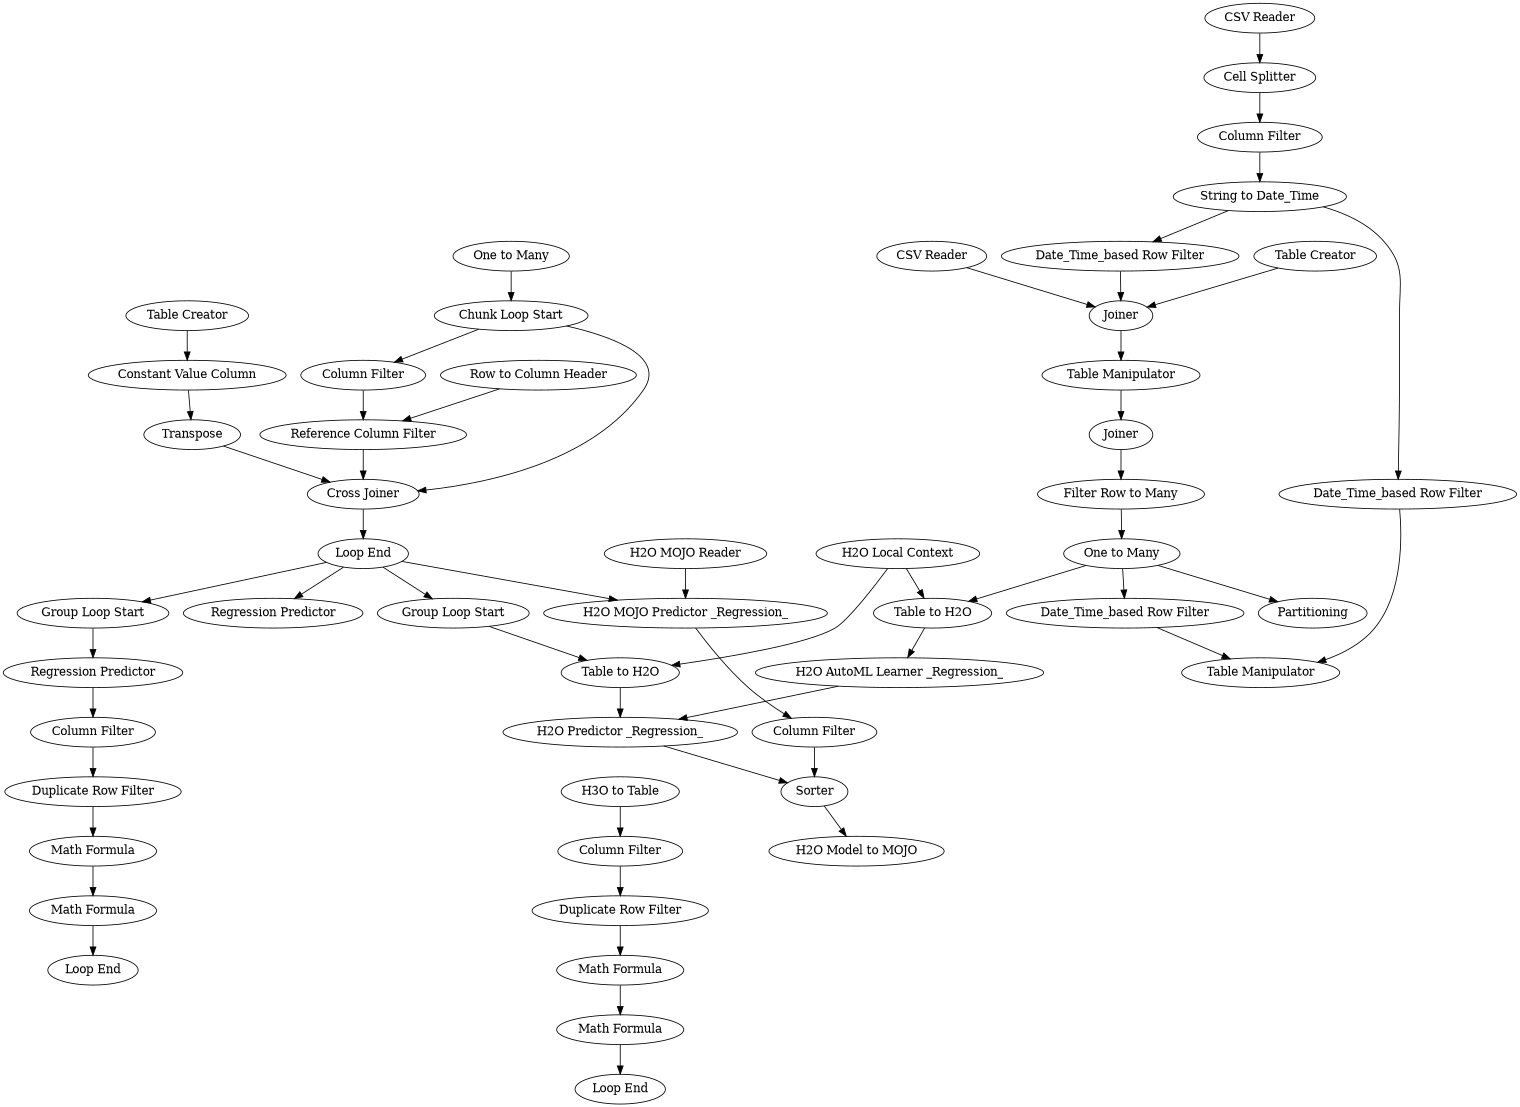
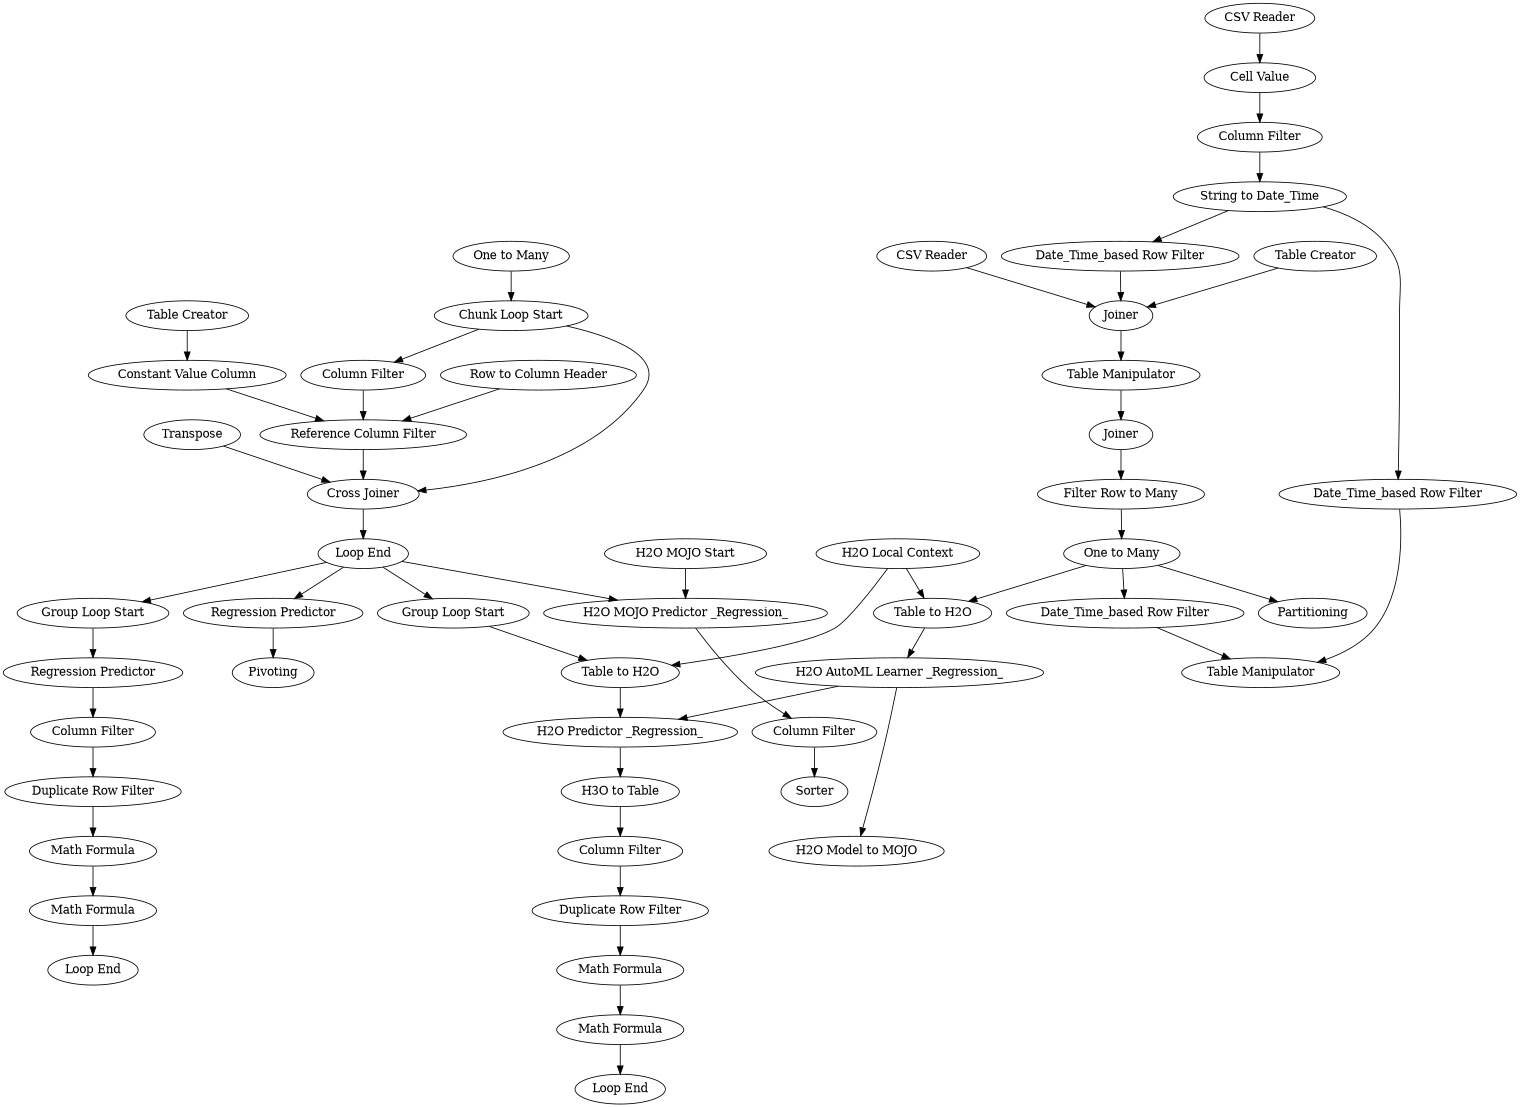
  digraph {
    rankdir=TB
    n1 [label="Loop End"]
    n2 [label="Group Loop Start"]
    n3 [label="Group Loop Start"]
    n4 [label="Regression Predictor"]
    n5 [label="H2O MOJO Predictor _Regression_"]
    n6 [label="Table to H2O"]
    n7 [label="Regression Predictor"]
+   n8 [label=Pivoting]
    n9 [label="Column Filter"]
    n10 [label="H2O Predictor _Regression_"]
    n11 [label="Column Filter"]
    n12 [label=Joiner]
    n13 [label="Table Manipulator"]
    n14 [label=Joiner]
    n15 [label="Filter Row to Many"]
    n16 [label="One to Many"]
    n17 [label="Table to H2O"]
    n18 [label=Partitioning]
    n19 [label="Date_Time_based Row Filter"]
    n20 [label="H2O AutoML Learner _Regression_"]
    n21 [label="Table Manipulator"]
    n22 [label="Reference Column Filter"]
    n23 [label="Cross Joiner"]
    n24 [label="Column Filter"]
    n25 [label="Duplicate Row Filter"]
    n26 [label="Math Formula"]
    n27 [label="Math Formula"]
    n28 [label="Duplicate Row Filter"]
    n29 [label="Math Formula"]
    n30 [label="Table Creator"]
    n31 [label="H2O Model to MOJO"]
    n32 [label="H3O to Table"]
    n33 [label="Chunk Loop Start"]
    n34 [label="Column Filter"]
    n35 [label="Row to Column Header"]
    n36 [label="Math Formula"]
    n37 [label="Loop End"]
    n38 [label="Constant Value Column"]
    n39 [label=Transpose]
    n40 [label=Sorter]
    n41 [label="One to Many"]
    n42 [label="Date_Time_based Row Filter"]
    n43 [label="H2O Local Context"]
    n44 [label="Column Filter"]
    n45 [label="String to Date_Time"]
    n46 [label="Date_Time_based Row Filter"]
    n47 [label="CSV Reader"]
-   n48 [label="Cell Splitter"]
+   n48 [label="Cell Value"]
    n49 [label="Loop End"]
    n50 [label="CSV Reader"]
    n51 [label="Table Creator"]
-   n52 [label="H2O MOJO Reader"]
+   n52 [label="H2O MOJO Start"]
    n1 -> n2
    n1 -> n3
    n1 -> n4
    n1 -> n5
    n2 -> n6
    n3 -> n7
+   n4 -> n8
    n5 -> n9
    n6 -> n10
    n7 -> n11
    n9 -> n40
-   n10 -> n40
+   n10 -> n32
    n11 -> n28
    n12 -> n13
    n13 -> n14
    n14 -> n15
    n15 -> n16
    n16 -> n17
    n16 -> n18
    n16 -> n19
    n17 -> n20
    n19 -> n21
    n20 -> n10
-   n40 -> n31
+   n20 -> n31
    n22 -> n23
    n23 -> n1
    n24 -> n25
    n25 -> n26
    n26 -> n27
    n27 -> n49
    n28 -> n29
    n29 -> n36
    n30 -> n12
    n32 -> n24
    n33 -> n23
    n33 -> n34
    n34 -> n22
    n35 -> n22
    n36 -> n37
-   n38 -> n39
+   n38 -> n22
    n39 -> n23
    n41 -> n33
    n42 -> n12
    n43 -> n6
    n43 -> n17
    n44 -> n45
    n45 -> n42
    n45 -> n46
    n46 -> n21
    n47 -> n48
    n48 -> n44
    n50 -> n12
    n51 -> n38
    n52 -> n5
  }
